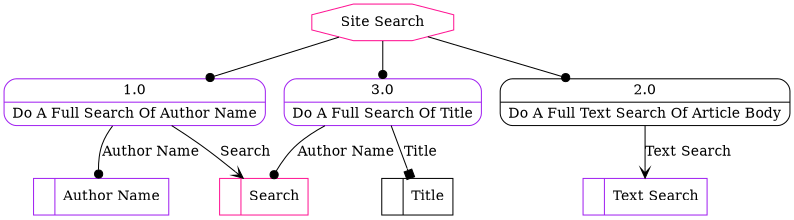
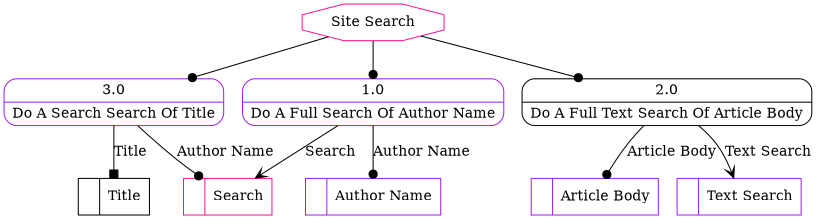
  digraph {
    node [color=purple shape=record]
    edge [arrowhead=dot]
    n1 [color=black label="<f0>  |<f1> Title "]
    n2 [label="<f0>  |<f1> Author Name "]
+   n3 [label="<f0>  |<f1> Article Body "]
    n4 [color=deeppink label="<f0>  |<f1> Search "]
    n5 [label="<f0>  |<f1> Text Search "]
    n6 [color=deeppink label="Site Search" shape=octagon]
    n7 [label="{<f0> 1.0|<f1> Do A Full Search Of Author Name }" shape=Mrecord]
    n8 [color=black label="{<f0> 2.0|<f1> Do A Full Text Search Of Article Body }" shape=Mrecord]
-   n9 [label="{<f0> 3.0|<f1> Do A Full Search Of Title }" shape=Mrecord]
+   n9 [label="{<f0> 3.0|<f1> Do A Search Search Of Title }" shape=Mrecord]
    n6 -> n7
    n6 -> n8
    n6 -> n9
    n7 -> n2 [label="Author Name"]
    n7 -> n4 [arrowhead=vee label=Search]
+   n8 -> n3 [label="Article Body"]
    n8 -> n5 [arrowhead=vee label="Text Search"]
    n9 -> n1 [arrowhead=box label=Title]
    n9 -> n4 [label="Author Name"]
  }
